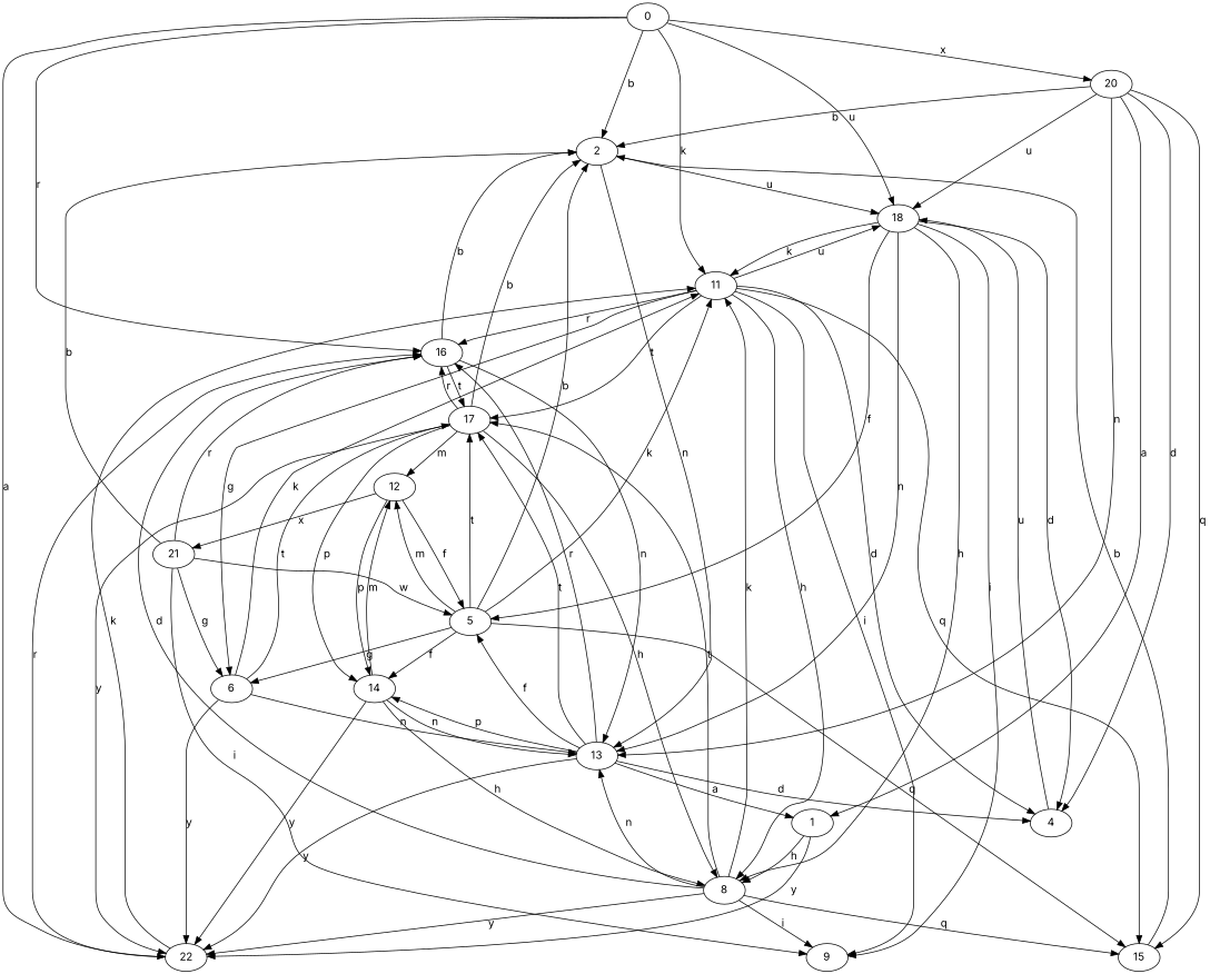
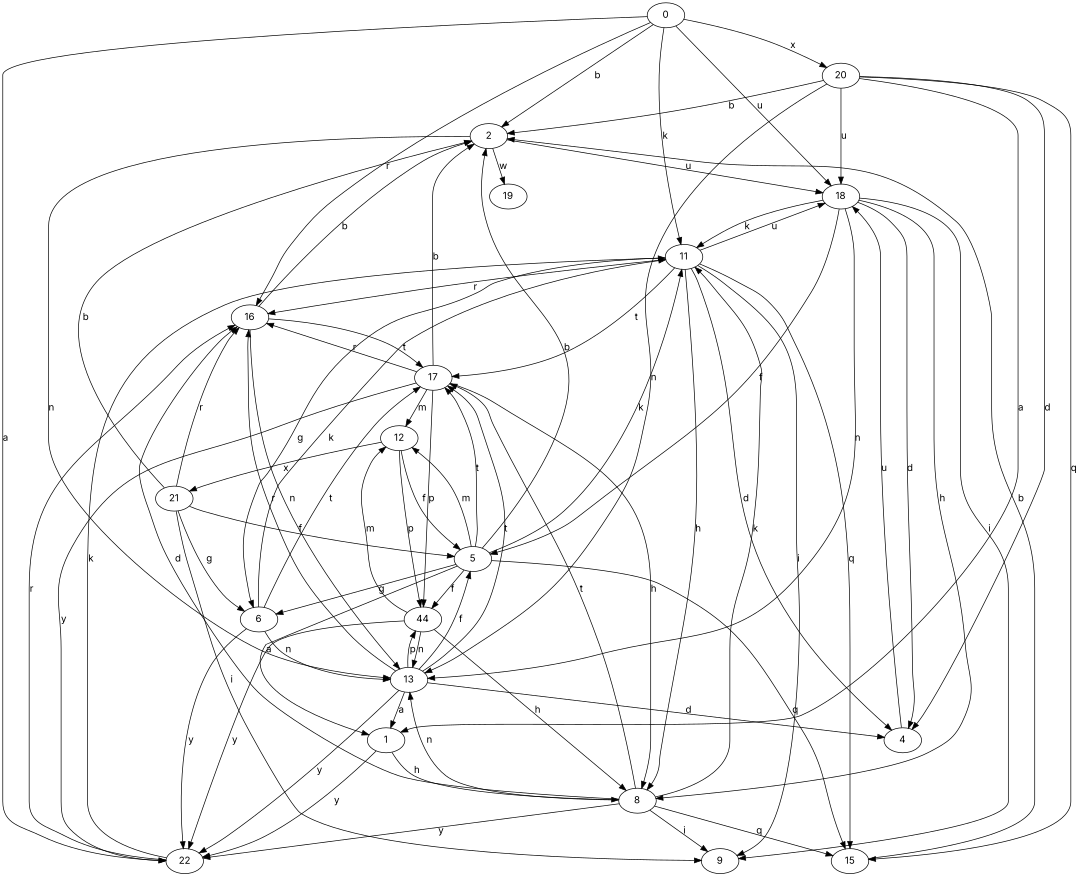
  strict digraph {
    fontname=Inter
    node [fontname=Inter]
    edge [fontname=Inter]
    0
    2
    11
    16
    18
    20
    22
    13
+   19
    8
    4
    6
    15
    17
    9
    5
    1
-   14
+   14 [label=44]
    12
    21
    0 -> 2 [label=b]
    0 -> 11 [label=k]
    0 -> 16 [label=r]
    0 -> 18 [label=u]
    0 -> 20 [label=x]
    0 -> 22 [label=a]
    2 -> 18 [label=u]
    2 -> 13 [label=n]
+   2 -> 19 [label=w]
    11 -> 16 [label=r]
    11 -> 18 [label=u]
    11 -> 8 [label=h]
    11 -> 4 [label=d]
    11 -> 6 [label=g]
    11 -> 15 [label=q]
    11 -> 17 [label=t]
    11 -> 9 [label=i]
    16 -> 2 [label=b]
    16 -> 13 [label=n]
    16 -> 17 [label=t]
    18 -> 11 [label=k]
    18 -> 13 [label=n]
    18 -> 8 [label=h]
    18 -> 4 [label=d]
    18 -> 9 [label=i]
    18 -> 5 [label=f]
    20 -> 2 [label=b]
    20 -> 18 [label=u]
    20 -> 13 [label=n]
    20 -> 4 [label=d]
    20 -> 15 [label=q]
    20 -> 1 [label=a]
    22 -> 11 [label=k]
    22 -> 16 [label=r]
    13 -> 16 [label=r]
    13 -> 22 [label=y]
    13 -> 4 [label=d]
    13 -> 17 [label=t]
    13 -> 5 [label=f]
    13 -> 1 [label=a]
    13 -> 14 [label=p]
    8 -> 11 [label=k]
    8 -> 16 [label=d]
    8 -> 22 [label=y]
    8 -> 13 [label=n]
    8 -> 15 [label=q]
    8 -> 17 [label=t]
    8 -> 9 [label=i]
    4 -> 18 [label=u]
    6 -> 11 [label=k]
    6 -> 22 [label=y]
    6 -> 13 [label=n]
    6 -> 17 [label=t]
    15 -> 2 [label=b]
    17 -> 2 [label=b]
    17 -> 16 [label=r]
    17 -> 22 [label=y]
    17 -> 8 [label=h]
    17 -> 14 [label=p]
    17 -> 12 [label=m]
    5 -> 2 [label=b]
    5 -> 11 [label=k]
    5 -> 6 [label=g]
    5 -> 15 [label=q]
    5 -> 17 [label=t]
+   5 -> 1 [label=a]
    5 -> 14 [label=f]
    5 -> 12 [label=m]
    1 -> 22 [label=y]
    1 -> 8 [label=h]
    14 -> 22 [label=y]
    14 -> 13 [label=n]
    14 -> 8 [label=h]
    14 -> 12 [label=m]
    12 -> 5 [label=f]
    12 -> 14 [label=p]
    12 -> 21 [label=x]
    21 -> 2 [label=b]
    21 -> 16 [label=r]
    21 -> 6 [label=g]
    21 -> 9 [label=i]
-   21 -> 5 [label=w]
+   21 -> 5 [label=f]
  }
